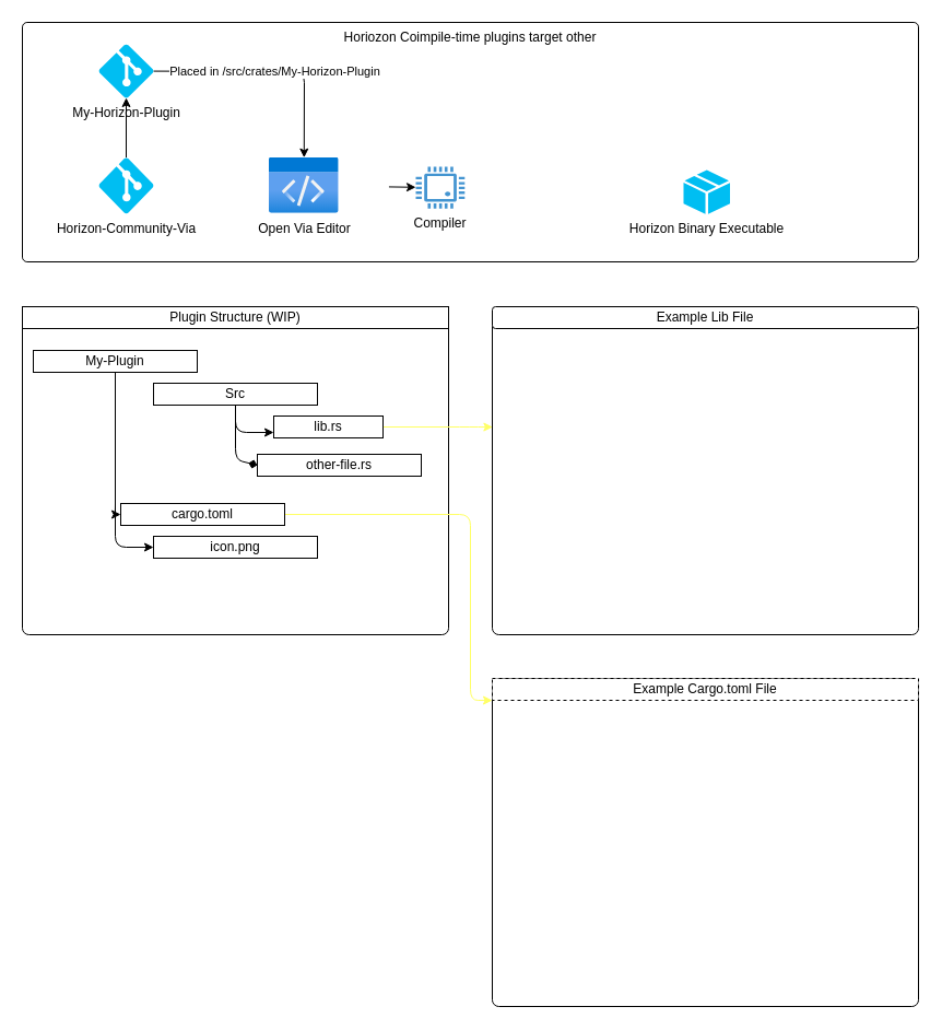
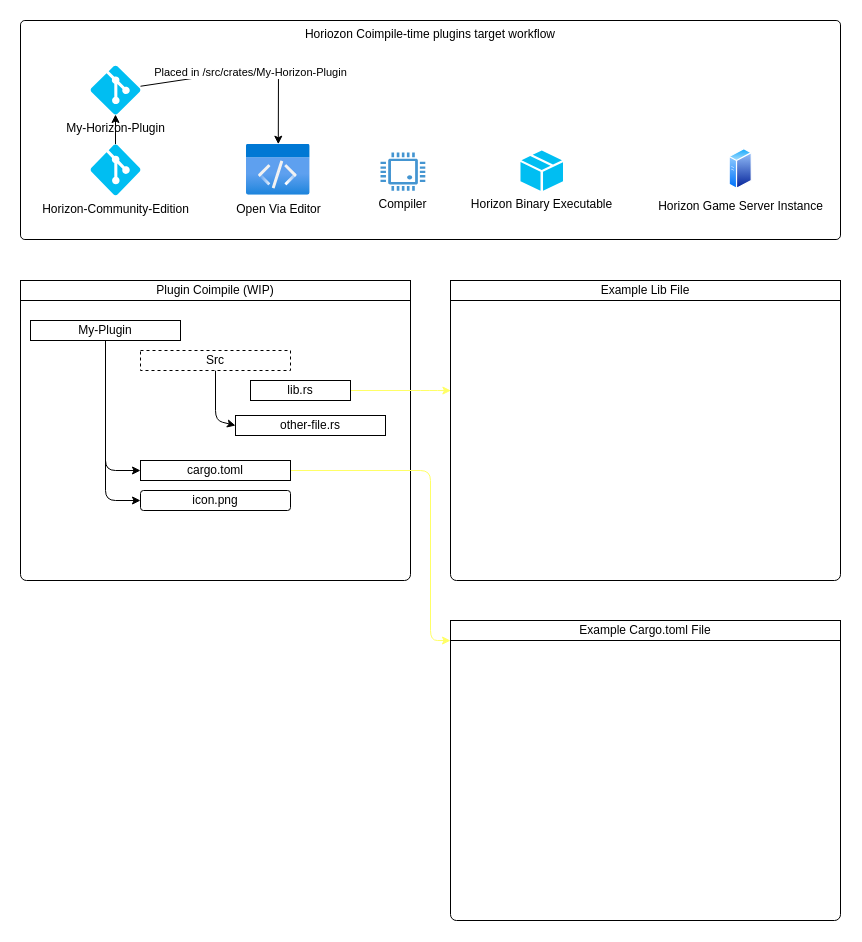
  <mxCell id="0" />
  <mxCell id="1" parent="0" />
- <mxCell id="2" value="Horiozon Coimpile-time plugins target other" style="rounded=1;whiteSpace=wrap;html=1;arcSize=2;align=center;verticalAlign=top;" vertex="1" parent="1"><mxGeometry x="20" y="20" width="820" height="219" as="geometry" /></mxCell>
+ <mxCell id="2" value="Horiozon Coimpile-time plugins target workflow" style="rounded=1;whiteSpace=wrap;html=1;arcSize=2;align=center;verticalAlign=top;" vertex="1" parent="1"><mxGeometry x="20" y="20" width="820" height="219" as="geometry" /></mxCell>
+ <mxCell id="3" value="Horizon Game Server Instance" style="aspect=fixed;perimeter=ellipsePerimeter;html=1;align=center;shadow=0;dashed=0;spacingTop=3;image;image=img/lib/active_directory/generic_server.svg;" vertex="1" parent="1"><mxGeometry x="710" y="148.05" width="60.42" height="41" as="geometry" /></mxCell>
  <mxCell id="4" style="edgeStyle=none;html=1;" edge="1" parent="1" source="6" target="8"><mxGeometry relative="1" as="geometry"><Array as="points"><mxPoint x="278" y="65" /></Array></mxGeometry></mxCell>
  <mxCell id="5" value="Placed in /src/crates/My-Horizon-Plugin" style="edgeLabel;html=1;align=center;verticalAlign=middle;resizable=0;points=[];" vertex="1" connectable="0" parent="4"><mxGeometry x="-0.113" y="1" relative="1" as="geometry"><mxPoint x="14" y="1" as="offset" /></mxGeometry></mxCell>
- <mxCell id="6" value="My-Horizon-Plugin" style="verticalLabelPosition=bottom;html=1;verticalAlign=top;align=center;strokeColor=none;fillColor=#00BEF2;shape=mxgraph.azure.git_repository;" vertex="1" parent="1"><mxGeometry x="90" y="40" width="50" height="49" as="geometry" /></mxCell>
- <mxCell id="7" style="edgeStyle=none;html=1;" edge="1" parent="1" source="8" target="11"><mxGeometry relative="1" as="geometry" /></mxCell>
+ <mxCell id="6" value="My-Horizon-Plugin" style="verticalLabelPosition=bottom;html=1;verticalAlign=top;align=center;strokeColor=none;fillColor=#00BEF2;shape=mxgraph.azure.git_repository;" vertex="1" parent="1"><mxGeometry x="90" y="65" width="50" height="49" as="geometry" /></mxCell>
  <mxCell id="8" value="Open Via Editor" style="aspect=fixed;html=1;points=[];align=center;image;fontSize=12;image=img/lib/azure2/general/Code.svg;" vertex="1" parent="1"><mxGeometry x="200" y="143.7" width="155.43" height="51" as="geometry" /></mxCell>
  <mxCell id="9" style="edgeStyle=none;html=1;" edge="1" parent="1" source="10" target="6"><mxGeometry relative="1" as="geometry" /></mxCell>
- <mxCell id="10" value="Horizon-Community-Via" style="verticalLabelPosition=bottom;html=1;verticalAlign=top;align=center;strokeColor=none;fillColor=#00BEF2;shape=mxgraph.azure.git_repository;" vertex="1" parent="1"><mxGeometry x="90" y="143.7" width="50" height="51" as="geometry" /></mxCell>
+ <mxCell id="10" value="Horizon-Community-Edition" style="verticalLabelPosition=bottom;html=1;verticalAlign=top;align=center;strokeColor=none;fillColor=#00BEF2;shape=mxgraph.azure.git_repository;" vertex="1" parent="1"><mxGeometry x="90" y="143.7" width="50" height="51" as="geometry" /></mxCell>
  <mxCell id="11" value="Compiler" style="pointerEvents=1;shadow=0;dashed=0;html=1;strokeColor=none;fillColor=#4495D1;labelPosition=center;verticalLabelPosition=bottom;verticalAlign=top;align=center;outlineConnect=0;shape=mxgraph.veeam.cpu;" vertex="1" parent="1"><mxGeometry x="380" y="151.95" width="44.8" height="38.4" as="geometry" /></mxCell>
- <mxCell id="12" value="Horizon Binary Executable" style="verticalLabelPosition=bottom;html=1;verticalAlign=top;align=center;strokeColor=none;fillColor=#00BEF2;shape=mxgraph.azure.cloud_service_package_file;" vertex="1" parent="1"><mxGeometry x="625" y="155" width="42.5" height="40.35" as="geometry" /></mxCell>
+ <mxCell id="12" value="Horizon Binary Executable" style="verticalLabelPosition=bottom;html=1;verticalAlign=top;align=center;strokeColor=none;fillColor=#00BEF2;shape=mxgraph.azure.cloud_service_package_file;" vertex="1" parent="1"><mxGeometry x="520" y="150" width="42.5" height="40.35" as="geometry" /></mxCell>
  <mxCell id="13" value="" style="rounded=1;whiteSpace=wrap;html=1;arcSize=2;align=center;verticalAlign=top;" vertex="1" parent="1"><mxGeometry x="20" y="280" width="390" height="300" as="geometry" /></mxCell>
  <mxCell id="14" style="edgeStyle=none;html=1;entryX=0;entryY=0.5;entryDx=0;entryDy=0;" edge="1" parent="1" source="15" target="23"><mxGeometry relative="1" as="geometry"><Array as="points"><mxPoint x="105" y="470" /></Array></mxGeometry></mxCell>
  <mxCell id="15" value="My-Plugin" style="rounded=0;whiteSpace=wrap;html=1;" vertex="1" parent="1"><mxGeometry x="30" y="320" width="150" height="20" as="geometry" /></mxCell>
- <mxCell id="16" style="edgeStyle=none;html=1;entryX=0;entryY=0.75;entryDx=0;entryDy=0;" edge="1" parent="1" source="18" target="20"><mxGeometry relative="1" as="geometry"><Array as="points"><mxPoint x="215" y="395" /></Array></mxGeometry></mxCell>
- <mxCell id="17" style="edgeStyle=none;html=1;entryX=0;entryY=0.5;entryDx=0;entryDy=0;endArrow=diamond;" edge="1" parent="1" source="18" target="21"><mxGeometry relative="1" as="geometry"><Array as="points"><mxPoint x="215" y="420" /></Array></mxGeometry></mxCell>
- <mxCell id="18" value="Src" style="rounded=0;whiteSpace=wrap;html=1;" vertex="1" parent="1"><mxGeometry x="140" y="350" width="150" height="20" as="geometry" /></mxCell>
+ <mxCell id="17" style="edgeStyle=none;html=1;entryX=0;entryY=0.5;entryDx=0;entryDy=0;" edge="1" parent="1" source="18" target="21"><mxGeometry relative="1" as="geometry"><Array as="points"><mxPoint x="215" y="420" /></Array></mxGeometry></mxCell>
+ <mxCell id="18" value="Src" style="rounded=0;whiteSpace=wrap;html=1;dashed=1;" vertex="1" parent="1"><mxGeometry x="140" y="350" width="150" height="20" as="geometry" /></mxCell>
  <mxCell id="19" style="edgeStyle=none;html=1;entryX=0.001;entryY=0.367;entryDx=0;entryDy=0;entryPerimeter=0;fontColor=#FFFF66;strokeColor=#FFFF66;" edge="1" parent="1" source="20" target="24"><mxGeometry relative="1" as="geometry"><mxPoint x="470" y="390" as="targetPoint" /><Array as="points"><mxPoint x="430" y="390" /></Array></mxGeometry></mxCell>
  <mxCell id="20" value="lib.rs" style="rounded=0;whiteSpace=wrap;html=1;" vertex="1" parent="1"><mxGeometry x="250" y="380" width="100" height="20" as="geometry" /></mxCell>
  <mxCell id="21" value="other-file.rs" style="rounded=0;whiteSpace=wrap;html=1;" vertex="1" parent="1"><mxGeometry x="235" y="415" width="150" height="20" as="geometry" /></mxCell>
  <mxCell id="22" style="edgeStyle=none;html=1;entryX=0;entryY=0.067;entryDx=0;entryDy=0;entryPerimeter=0;fontColor=#FFFF66;strokeColor=#FFFF66;" edge="1" parent="1" source="23" target="26"><mxGeometry relative="1" as="geometry"><Array as="points"><mxPoint x="430" y="470" /><mxPoint x="430" y="640" /></Array></mxGeometry></mxCell>
- <mxCell id="23" value="cargo.toml" style="rounded=0;whiteSpace=wrap;html=1;" vertex="1" parent="1"><mxGeometry x="110" y="460" width="150" height="20" as="geometry" /></mxCell>
+ <mxCell id="23" value="cargo.toml" style="rounded=0;whiteSpace=wrap;html=1;" vertex="1" parent="1"><mxGeometry x="140" y="460" width="150" height="20" as="geometry" /></mxCell>
  <mxCell id="24" value="" style="rounded=1;whiteSpace=wrap;html=1;arcSize=2;align=center;verticalAlign=top;" vertex="1" parent="1"><mxGeometry x="450" y="280" width="390" height="300" as="geometry" /></mxCell>
- <mxCell id="25" value="&lt;span style=&quot;&quot;&gt;Example Lib File&lt;/span&gt;" style="whiteSpace=wrap;html=1;verticalAlign=middle;align=center;spacing=0;rounded=1;" vertex="1" parent="1"><mxGeometry x="450" y="280" width="390" height="20" as="geometry" /></mxCell>
+ <mxCell id="25" value="&lt;span style=&quot;&quot;&gt;Example Lib File&lt;/span&gt;" style="rounded=0;whiteSpace=wrap;html=1;verticalAlign=middle;align=center;spacing=0;" vertex="1" parent="1"><mxGeometry x="450" y="280" width="390" height="20" as="geometry" /></mxCell>
  <mxCell id="26" value="" style="rounded=1;whiteSpace=wrap;html=1;arcSize=2;align=center;verticalAlign=top;" vertex="1" parent="1"><mxGeometry x="450" y="620" width="390" height="300" as="geometry" /></mxCell>
- <mxCell id="27" value="&lt;span style=&quot;&quot;&gt;Example Cargo.toml File&lt;/span&gt;" style="rounded=0;whiteSpace=wrap;html=1;verticalAlign=middle;align=center;spacing=0;dashed=1;" vertex="1" parent="1"><mxGeometry x="450" y="620" width="390" height="20" as="geometry" /></mxCell>
- <mxCell id="28" value="&lt;span style=&quot;&quot;&gt;Plugin Structure (WIP)&lt;/span&gt;" style="rounded=0;whiteSpace=wrap;html=1;verticalAlign=middle;align=center;spacing=0;" vertex="1" parent="1"><mxGeometry x="20" y="280" width="390" height="20" as="geometry" /></mxCell>
- <mxCell id="29" value="icon.png" style="rounded=0;whiteSpace=wrap;html=1;" vertex="1" parent="1"><mxGeometry x="140" y="490" width="150" height="20" as="geometry" /></mxCell>
+ <mxCell id="27" value="&lt;span style=&quot;&quot;&gt;Example Cargo.toml File&lt;/span&gt;" style="rounded=0;whiteSpace=wrap;html=1;verticalAlign=middle;align=center;spacing=0;" vertex="1" parent="1"><mxGeometry x="450" y="620" width="390" height="20" as="geometry" /></mxCell>
+ <mxCell id="28" value="&lt;span style=&quot;&quot;&gt;Plugin Coimpile (WIP)&lt;/span&gt;" style="rounded=0;whiteSpace=wrap;html=1;verticalAlign=middle;align=center;spacing=0;" vertex="1" parent="1"><mxGeometry x="20" y="280" width="390" height="20" as="geometry" /></mxCell>
+ <mxCell id="29" value="icon.png" style="whiteSpace=wrap;html=1;rounded=1;" vertex="1" parent="1"><mxGeometry x="140" y="490" width="150" height="20" as="geometry" /></mxCell>
  <mxCell id="30" style="edgeStyle=none;html=1;entryX=0;entryY=0.5;entryDx=0;entryDy=0;" edge="1" parent="1" target="29"><mxGeometry relative="1" as="geometry"><mxPoint x="105" y="340" as="sourcePoint" /><mxPoint x="140" y="470" as="targetPoint" /><Array as="points"><mxPoint x="105" y="500" /></Array></mxGeometry></mxCell>
